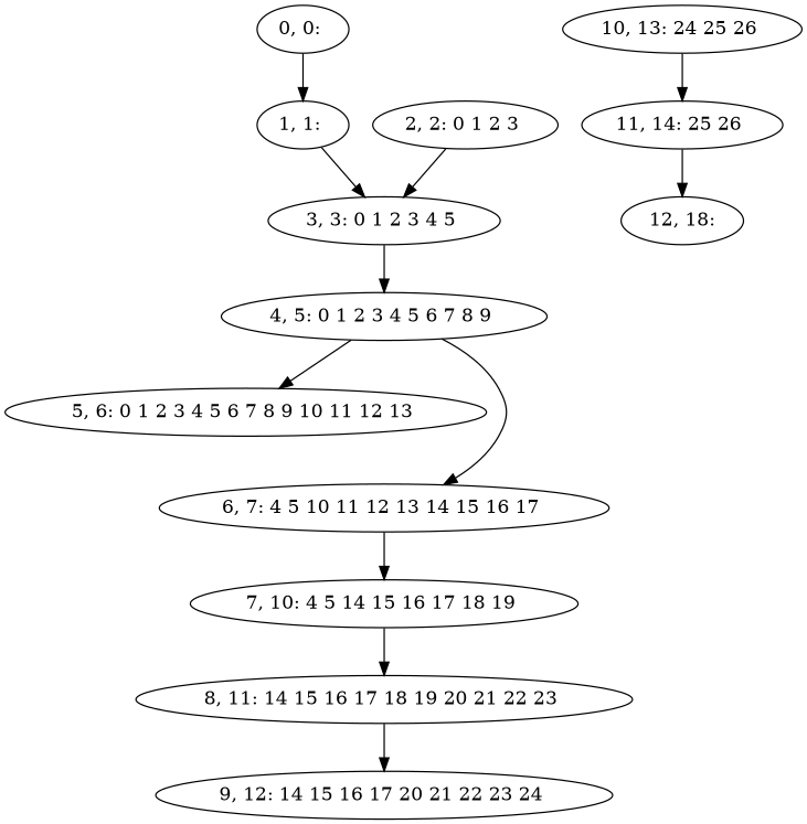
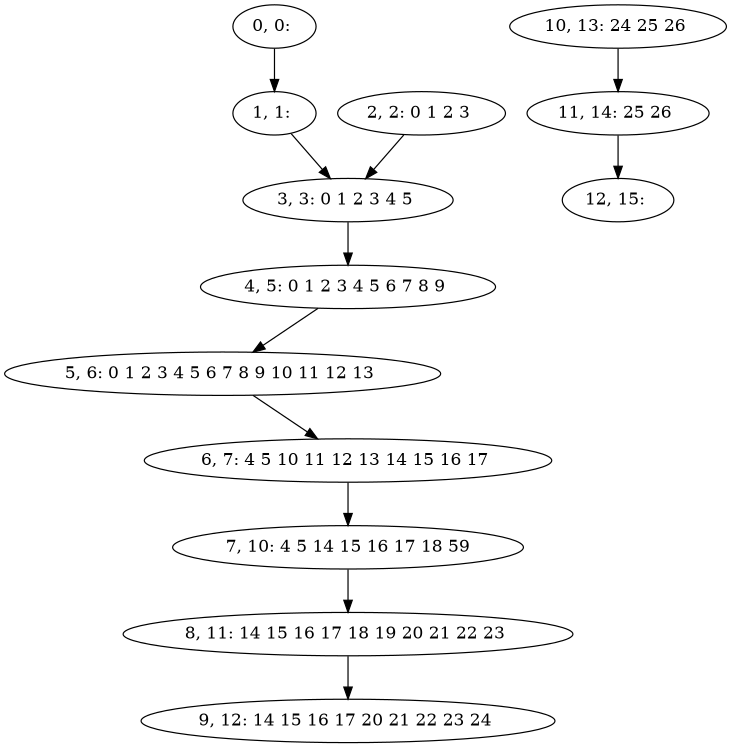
  digraph {
    n1 [label="0, 0: "]
    n2 [label="1, 1: "]
    n3 [label="3, 3: 0 1 2 3 4 5 "]
    n4 [label="2, 2: 0 1 2 3 "]
    n5 [label="4, 5: 0 1 2 3 4 5 6 7 8 9 "]
    n6 [label="5, 6: 0 1 2 3 4 5 6 7 8 9 10 11 12 13 "]
    n7 [label="6, 7: 4 5 10 11 12 13 14 15 16 17 "]
-   n8 [label="7, 10: 4 5 14 15 16 17 18 19 "]
+   n8 [label="7, 10: 4 5 14 15 16 17 18 59"]
    n9 [label="8, 11: 14 15 16 17 18 19 20 21 22 23 "]
    n10 [label="9, 12: 14 15 16 17 20 21 22 23 24 "]
    n11 [label="10, 13: 24 25 26 "]
    n12 [label="11, 14: 25 26 "]
-   n13 [label="12, 18:"]
+   n13 [label="12, 15: "]
    n1 -> n2
    n2 -> n3
    n3 -> n5
    n4 -> n3
    n5 -> n6
-   n5 -> n7
+   n6 -> n7
    n7 -> n8
    n8 -> n9
    n9 -> n10
    n11 -> n12
    n12 -> n13
  }
